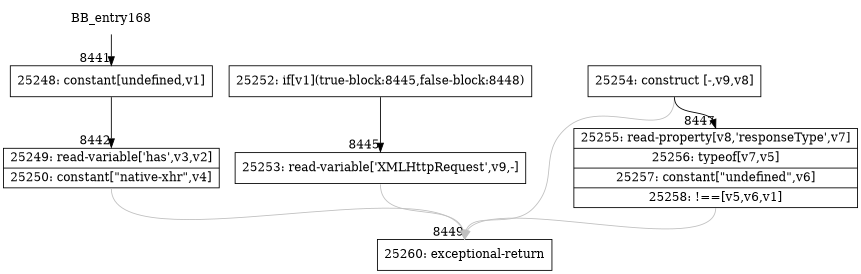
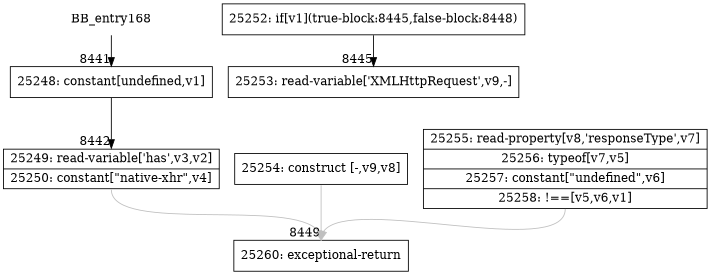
  digraph {
    rankdir=TD
    node [shape=record]
    edge [headport=n tailport=s]
    n1 [label=BB_entry168 shape=none]
    n2 [label="{25248: constant[undefined,v1]}"]
    n3 [label="{25249: read-variable['has',v3,v2]|25250: constant[\"native-xhr\",v4]}"]
    n4 [label="{25260: exceptional-return}"]
    n5 [label="{25252: if[v1](true-block:8445,false-block:8448)}"]
    n6 [label="{25253: read-variable['XMLHttpRequest',v9,-]}"]
    n7 [label="{25254: construct [-,v9,v8]}"]
    n8 [label="{25255: read-property[v8,'responseType',v7]|25256: typeof[v7,v5]|25257: constant[\"undefined\",v6]|25258: !==[v5,v6,v1]}"]
    n1 -> n2 [headlabel="    8441"]
    n2 -> n3 [headlabel="      8442"]
    n3 -> n4 [color=gray headlabel="      8449"]
    n5 -> n6 [headlabel="      8445"]
-   n6 -> n4 [color=gray]
    n7 -> n4 [color=gray]
-   n7 -> n8 [headlabel="      8447"]
    n8 -> n4 [color=gray]
  }
